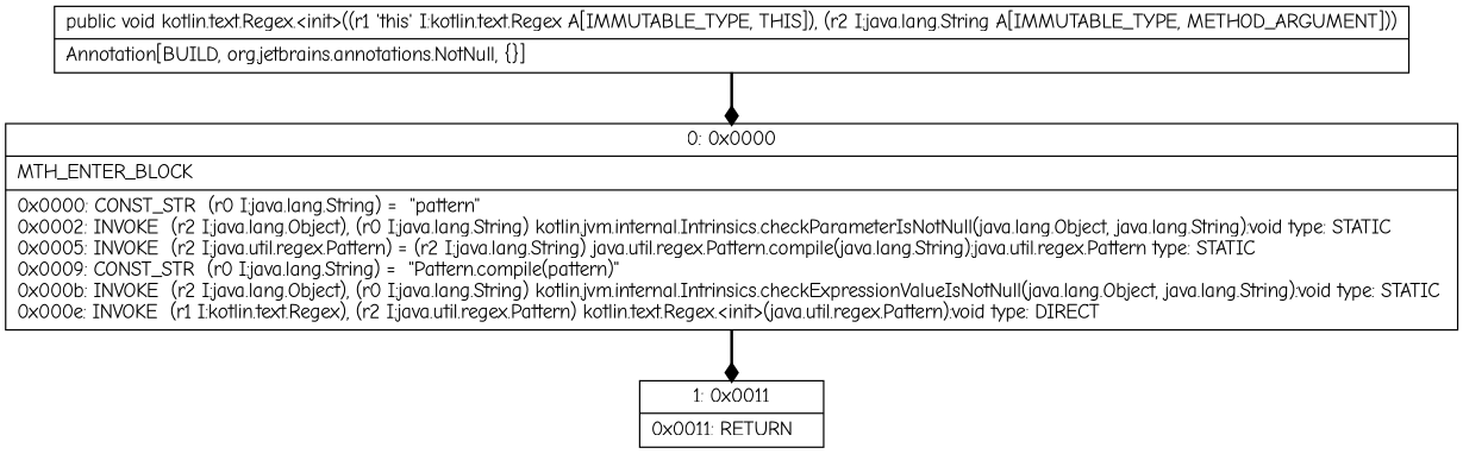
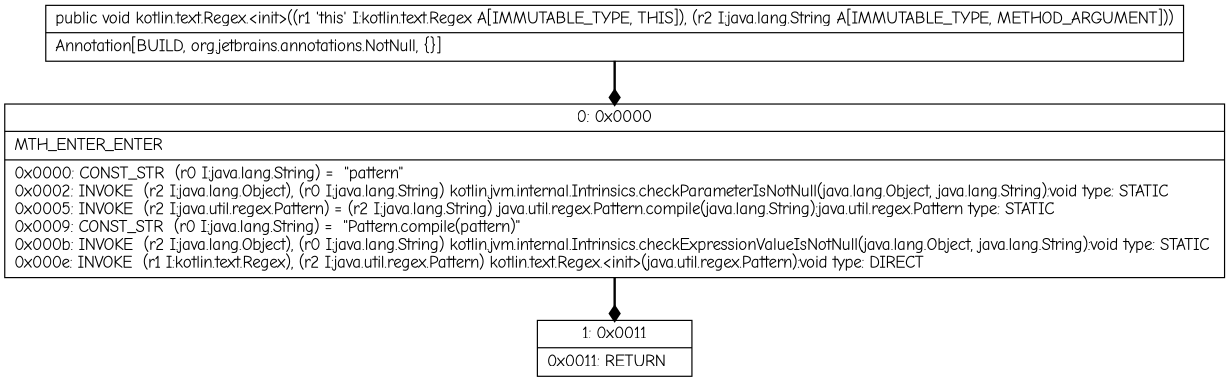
  digraph {
    fontname="Comic Neue"
    node [shape=record fontname="Comic Neue"]
    edge [style=bold arrowhead=diamond fontname="Comic Neue"]
-   n1 [label="{0\:\ 0x0000|MTH_ENTER_BLOCK\l|0x0000: CONST_STR  (r0 I:java.lang.String) =  \"pattern\" \l0x0002: INVOKE  (r2 I:java.lang.Object), (r0 I:java.lang.String) kotlin.jvm.internal.Intrinsics.checkParameterIsNotNull(java.lang.Object, java.lang.String):void type: STATIC \l0x0005: INVOKE  (r2 I:java.util.regex.Pattern) = (r2 I:java.lang.String) java.util.regex.Pattern.compile(java.lang.String):java.util.regex.Pattern type: STATIC \l0x0009: CONST_STR  (r0 I:java.lang.String) =  \"Pattern.compile(pattern)\" \l0x000b: INVOKE  (r2 I:java.lang.Object), (r0 I:java.lang.String) kotlin.jvm.internal.Intrinsics.checkExpressionValueIsNotNull(java.lang.Object, java.lang.String):void type: STATIC \l0x000e: INVOKE  (r1 I:kotlin.text.Regex), (r2 I:java.util.regex.Pattern) kotlin.text.Regex.\<init\>(java.util.regex.Pattern):void type: DIRECT \l}"]
+   n1 [label="{0\:\ 0x0000|MTH_ENTER_ENTER\l|0x0000: CONST_STR  (r0 I:java.lang.String) =  \"pattern\" \l0x0002: INVOKE  (r2 I:java.lang.Object), (r0 I:java.lang.String) kotlin.jvm.internal.Intrinsics.checkParameterIsNotNull(java.lang.Object, java.lang.String):void type: STATIC \l0x0005: INVOKE  (r2 I:java.util.regex.Pattern) = (r2 I:java.lang.String) java.util.regex.Pattern.compile(java.lang.String):java.util.regex.Pattern type: STATIC \l0x0009: CONST_STR  (r0 I:java.lang.String) =  \"Pattern.compile(pattern)\" \l0x000b: INVOKE  (r2 I:java.lang.Object), (r0 I:java.lang.String) kotlin.jvm.internal.Intrinsics.checkExpressionValueIsNotNull(java.lang.Object, java.lang.String):void type: STATIC \l0x000e: INVOKE  (r1 I:kotlin.text.Regex), (r2 I:java.util.regex.Pattern) kotlin.text.Regex.\<init\>(java.util.regex.Pattern):void type: DIRECT \l}"]
    n2 [label="{1\:\ 0x0011|0x0011: RETURN   \l}"]
    n3 [label="{public void kotlin.text.Regex.\<init\>((r1 'this' I:kotlin.text.Regex A[IMMUTABLE_TYPE, THIS]), (r2 I:java.lang.String A[IMMUTABLE_TYPE, METHOD_ARGUMENT]))  | Annotation[BUILD, org.jetbrains.annotations.NotNull, \{\}]\l}"]
    n1 -> n2
    n3 -> n1
  }
